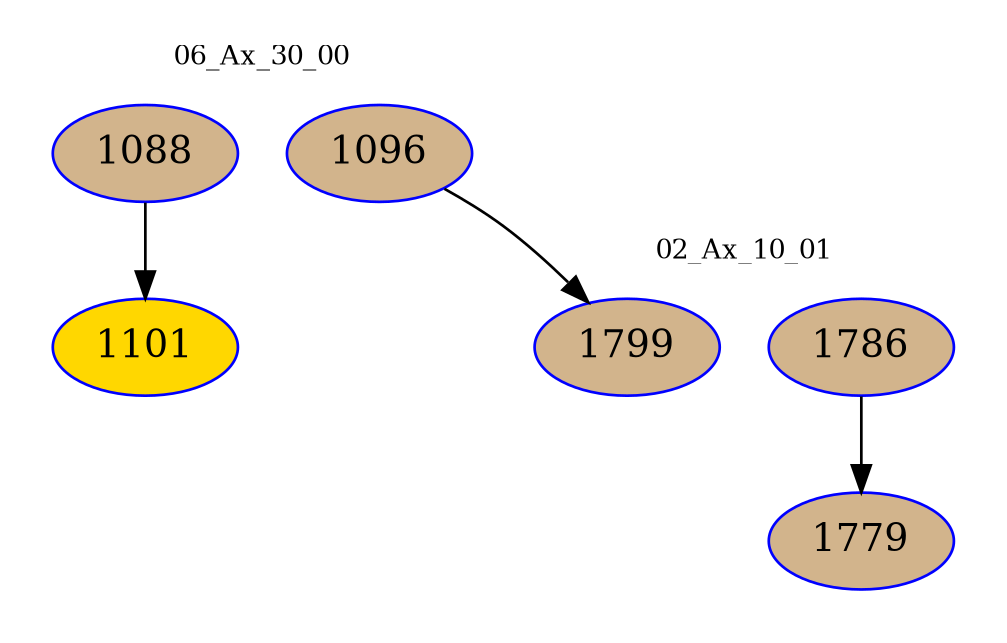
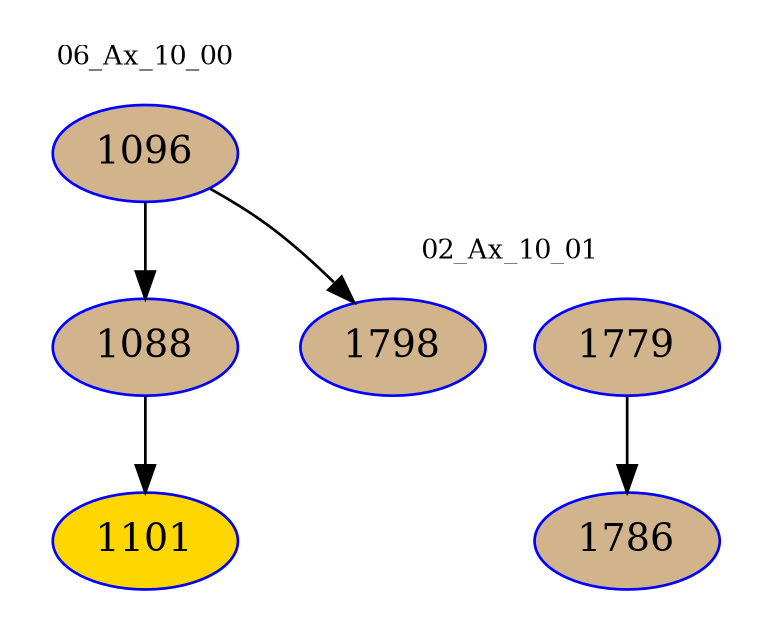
  digraph {
    node [color=blue fillcolor=tan style=filled]
    edge [color=black]
    n1 [label=1096]
    n2 [label=1088]
    n3 [fillcolor=gold label=1101]
    n4 [label=1786]
    n5 [label=1779]
-   n6 [label=1799]
+   n6 [label=1798]
    subgraph cluster_1 {
      color=white
      fontsize=10
-     label="06_Ax_30_00"
+     label="06_Ax_10_00"
      n1
      n2
      n3
    }
    subgraph cluster_2 {
      color=white
      fontsize=10
      label="02_Ax_10_01"
      n4
      n5
      n6
    }
+   n1 -> n2
    n1 -> n6
    n2 -> n3
-   n4 -> n5
+   n5 -> n4
  }
